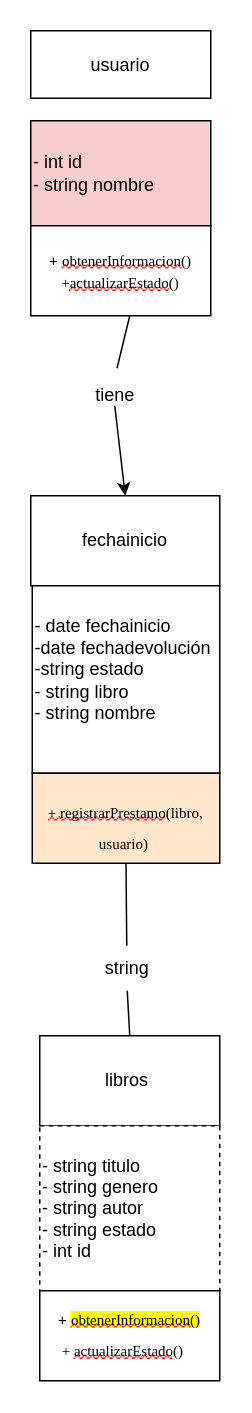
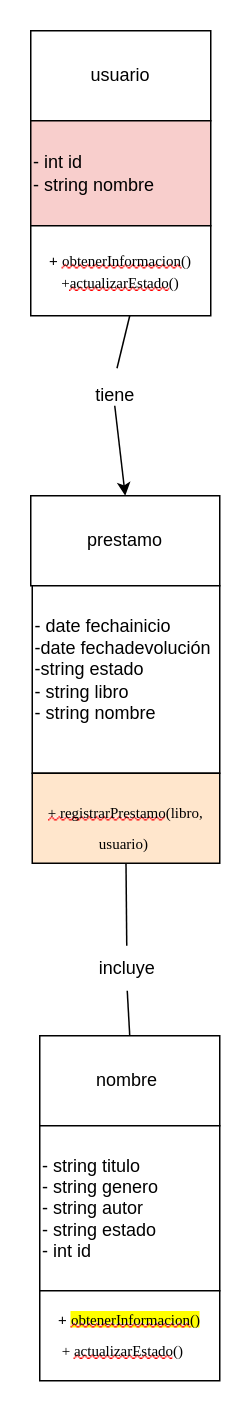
  <mxCell id="0" />
  <mxCell id="1" parent="0" />
- <mxCell id="2" value="usuario" style="rounded=0;whiteSpace=wrap;html=1;" parent="1" vertex="1"><mxGeometry x="20" y="20" width="120" height="45" as="geometry" /></mxCell>
+ <mxCell id="2" value="usuario" style="rounded=0;whiteSpace=wrap;html=1;" parent="1" vertex="1"><mxGeometry x="20" y="20" width="120" height="60" as="geometry" /></mxCell>
  <mxCell id="3" value="- int id&amp;nbsp;&lt;div&gt;- string nombre&amp;nbsp;&lt;/div&gt;" style="rounded=0;whiteSpace=wrap;html=1;align=left;fillColor=#f8cecc;" parent="1" vertex="1"><mxGeometry x="20" y="80" width="120" height="70" as="geometry" /></mxCell>
  <mxCell id="4" value="&lt;font style=&quot;font-size: 10px;&quot;&gt;+&amp;nbsp;&lt;span style=&quot;margin: 0px; padding: 0px; user-select: text; -webkit-user-drag: none; -webkit-tap-highlight-color: transparent; background-repeat: repeat-x; background-position: left bottom; background-image: url(&amp;quot;data:image/gif;base64,R0lGODlhBQAEAJECAP////8AAAAAAAAAACH5BAEAAAIALAAAAAAFAAQAAAIIlGAXCCHrTCgAOw==&amp;quot;); border-bottom: 1px solid transparent; font-family: &amp;quot;Century Schoolbook&amp;quot;, serif; font-variant-ligatures: none; text-align: left; background-color: inherit;&quot; class=&quot;SpellingError  BCX0 SCXO25836580&quot;&gt;obtenerInformacion&lt;/span&gt;&lt;span style=&quot;margin: 0px; padding: 0px; user-select: text; -webkit-user-drag: none; -webkit-tap-highlight-color: transparent; font-family: &amp;quot;Century Schoolbook&amp;quot;, serif; font-variant-ligatures: none; text-align: left; background-color: inherit;&quot; class=&quot;NormalTextRun  BCX0 SCXO25836580&quot;&gt;()&lt;/span&gt;&lt;/font&gt;&lt;div&gt;&lt;font style=&quot;font-size: 10px;&quot;&gt;&lt;font style=&quot;&quot;&gt;&lt;span style=&quot;margin: 0px; padding: 0px; user-select: text; -webkit-user-drag: none; -webkit-tap-highlight-color: transparent; font-family: &amp;quot;Century Schoolbook&amp;quot;, serif; font-variant-ligatures: none; text-align: left; background-color: inherit;&quot; class=&quot;NormalTextRun  BCX0 SCXO25836580&quot;&gt;+&lt;/span&gt;&lt;/font&gt;&lt;span style=&quot;background-color: inherit; color: light-dark(rgb(0, 0, 0), rgb(255, 255, 255)); margin: 0px; padding: 0px; user-select: text; -webkit-user-drag: none; -webkit-tap-highlight-color: transparent; background-repeat: repeat-x; background-position: left bottom; background-image: url(&amp;quot;data:image/gif;base64,R0lGODlhBQAEAJECAP////8AAAAAAAAAACH5BAEAAAIALAAAAAAFAAQAAAIIlGAXCCHrTCgAOw==&amp;quot;); border-bottom: 1px solid transparent; font-family: &amp;quot;Century Schoolbook&amp;quot;, serif; font-variant-ligatures: none; text-align: left;&quot; class=&quot;SpellingError  BCX0 SCXO25836580&quot;&gt;actualizarEstado&lt;/span&gt;&lt;span style=&quot;background-color: inherit; color: light-dark(rgb(0, 0, 0), rgb(255, 255, 255)); margin: 0px; padding: 0px; user-select: text; -webkit-user-drag: none; -webkit-tap-highlight-color: transparent; font-family: &amp;quot;Century Schoolbook&amp;quot;, serif; font-variant-ligatures: none; text-align: left;&quot; class=&quot;NormalTextRun  BCX0 SCXO25836580&quot;&gt;()&lt;/span&gt;&lt;/font&gt;&lt;/div&gt;" style="rounded=0;whiteSpace=wrap;html=1;" parent="1" vertex="1"><mxGeometry x="20" y="150" width="120" height="60" as="geometry" /></mxCell>
  <mxCell id="5" value="" style="endArrow=classic;html=1;rounded=0;entryX=0.5;entryY=0;entryDx=0;entryDy=0;" parent="1" target="6" edge="1"><mxGeometry width="50" height="50" relative="1" as="geometry"><mxPoint x="76" y="270" as="sourcePoint" /><mxPoint x="80" y="280" as="targetPoint" /><Array as="points" /></mxGeometry></mxCell>
- <mxCell id="6" value="fechainicio" style="rounded=0;whiteSpace=wrap;html=1;" parent="1" vertex="1"><mxGeometry x="20" y="330" width="126" height="60" as="geometry" /></mxCell>
+ <mxCell id="6" value="prestamo" style="rounded=0;whiteSpace=wrap;html=1;" parent="1" vertex="1"><mxGeometry x="20" y="330" width="126" height="60" as="geometry" /></mxCell>
  <mxCell id="7" value="" style="endArrow=none;html=1;rounded=0;exitX=0.53;exitY=-0.1;exitDx=0;exitDy=0;exitPerimeter=0;" parent="1" source="8" edge="1"><mxGeometry width="50" height="50" relative="1" as="geometry"><mxPoint x="86" y="240" as="sourcePoint" /><mxPoint x="86" y="210" as="targetPoint" /></mxGeometry></mxCell>
  <mxCell id="8" value="tiene" style="text;html=1;align=center;verticalAlign=middle;resizable=0;points=[];autosize=1;strokeColor=none;fillColor=none;" parent="1" vertex="1"><mxGeometry x="51" y="248" width="50" height="30" as="geometry" /></mxCell>
  <mxCell id="9" value="- date fechainicio&lt;div&gt;-date fechadevolución&lt;/div&gt;&lt;div&gt;-string estado&lt;/div&gt;&lt;div&gt;- string libro&lt;/div&gt;&lt;div&gt;- string nombre&lt;/div&gt;&lt;div&gt;&lt;br&gt;&lt;/div&gt;" style="whiteSpace=wrap;html=1;aspect=fixed;align=left;" parent="1" vertex="1"><mxGeometry x="21" y="390" width="125" height="125" as="geometry" /></mxCell>
  <mxCell id="10" value="&lt;font style=&quot;font-size: 10px;&quot;&gt;&lt;br&gt;&lt;span style=&quot;margin: 0px; padding: 0px; user-select: text; -webkit-user-drag: none; -webkit-tap-highlight-color: transparent; outline: transparent solid 1px; color: windowtext; font-family: &amp;quot;Century Schoolbook&amp;quot;, serif; font-style: normal; font-variant-caps: normal; font-weight: 400; letter-spacing: normal; orphans: 2; text-align: left; text-indent: 0px; text-transform: none; widows: 2; word-spacing: 0px; -webkit-text-stroke-width: 0px; white-space: normal; text-decoration-thickness: initial; text-decoration-style: initial; text-decoration-color: initial; line-height: 20.7px; font-variant-ligatures: none !important;&quot; lang=&quot;ES-US&quot; class=&quot;TextRun Highlight SCXO44285305 BCX0&quot; data-contrast=&quot;auto&quot;&gt;&lt;span style=&quot;margin: 0px; padding: 0px; user-select: text; -webkit-user-drag: none; -webkit-tap-highlight-color: transparent; background-repeat: repeat-x; background-position: left bottom; background-image: url(&amp;quot;data:image/gif;base64,R0lGODlhBQAEAJECAP////8AAAAAAAAAACH5BAEAAAIALAAAAAAFAAQAAAIIlGAXCCHrTCgAOw==&amp;quot;); border-bottom: 1px solid transparent;&quot; class=&quot;SpellingError SCXO44285305 BCX0&quot;&gt;+ registrarPrestamo&lt;/span&gt;&lt;span style=&quot;margin: 0px; padding: 0px; user-select: text; -webkit-user-drag: none; -webkit-tap-highlight-color: transparent;&quot; class=&quot;NormalTextRun SCXO44285305 BCX0&quot;&gt;(libro, usuario)&lt;/span&gt;&lt;/span&gt;&lt;span style=&quot;margin: 0px; padding: 0px; user-select: text; -webkit-user-drag: none; -webkit-tap-highlight-color: transparent; color: windowtext; font-family: &amp;quot;Century Schoolbook&amp;quot;, serif; font-style: normal; font-variant-ligatures: normal; font-variant-caps: normal; font-weight: 400; letter-spacing: normal; orphans: 2; text-align: left; text-indent: 0px; text-transform: none; widows: 2; word-spacing: 0px; -webkit-text-stroke-width: 0px; white-space: normal; text-decoration-thickness: initial; text-decoration-style: initial; text-decoration-color: initial; line-height: 20.7px;&quot; class=&quot;EOP SCXO44285305 BCX0&quot;&gt;&amp;nbsp;&lt;/span&gt;&lt;br&gt;&lt;/font&gt;" style="rounded=0;whiteSpace=wrap;html=1;fillColor=#ffe6cc;" parent="1" vertex="1"><mxGeometry x="21" y="515" width="125" height="60" as="geometry" /></mxCell>
  <mxCell id="11" value="" style="endArrow=none;html=1;rounded=0;entryX=0.5;entryY=1;entryDx=0;entryDy=0;" parent="1" target="10" edge="1"><mxGeometry width="50" height="50" relative="1" as="geometry"><mxPoint x="84" y="630" as="sourcePoint" /><mxPoint x="96" y="620" as="targetPoint" /></mxGeometry></mxCell>
- <mxCell id="12" value="string" style="text;html=1;align=center;verticalAlign=middle;resizable=0;points=[];autosize=1;strokeColor=none;fillColor=none;" parent="1" vertex="1"><mxGeometry x="53.5" y="630" width="60" height="30" as="geometry" /></mxCell>
- <mxCell id="13" value="libros&amp;nbsp;" style="rounded=0;whiteSpace=wrap;html=1;" parent="1" vertex="1"><mxGeometry x="26" y="690" width="120" height="60" as="geometry" /></mxCell>
+ <mxCell id="12" value="incluye" style="text;html=1;align=center;verticalAlign=middle;resizable=0;points=[];autosize=1;strokeColor=none;fillColor=none;" parent="1" vertex="1"><mxGeometry x="53.5" y="630" width="60" height="30" as="geometry" /></mxCell>
+ <mxCell id="13" value="nombre&amp;nbsp;" style="rounded=0;whiteSpace=wrap;html=1;" parent="1" vertex="1"><mxGeometry x="26" y="690" width="120" height="60" as="geometry" /></mxCell>
  <mxCell id="14" value="" style="endArrow=none;html=1;rounded=0;entryX=0.5;entryY=0;entryDx=0;entryDy=0;" parent="1" source="12" target="13" edge="1"><mxGeometry width="50" height="50" relative="1" as="geometry"><mxPoint x="46" y="670" as="sourcePoint" /><mxPoint x="96" y="620" as="targetPoint" /></mxGeometry></mxCell>
- <mxCell id="15" value="- string titulo&lt;div&gt;- string genero&lt;/div&gt;&lt;div&gt;- string autor&lt;/div&gt;&lt;div&gt;- string estado&lt;/div&gt;&lt;div&gt;- int id&lt;/div&gt;" style="rounded=0;whiteSpace=wrap;html=1;align=left;dashed=1;" parent="1" vertex="1"><mxGeometry x="26" y="750" width="120" height="110" as="geometry" /></mxCell>
+ <mxCell id="15" value="- string titulo&lt;div&gt;- string genero&lt;/div&gt;&lt;div&gt;- string autor&lt;/div&gt;&lt;div&gt;- string estado&lt;/div&gt;&lt;div&gt;- int id&lt;/div&gt;" style="rounded=0;whiteSpace=wrap;html=1;align=left;" parent="1" vertex="1"><mxGeometry x="26" y="750" width="120" height="110" as="geometry" /></mxCell>
  <mxCell id="16" value="&lt;div style=&quot;text-align: left;&quot;&gt;&lt;font style=&quot;font-size: 10px;&quot;&gt;&lt;span style=&quot;background-color: transparent; color: light-dark(rgb(0, 0, 0), rgb(255, 255, 255));&quot;&gt;+&lt;/span&gt;&lt;span style=&quot;color: light-dark(rgb(0, 0, 0), rgb(255, 255, 255)); background-color: light-dark(#ffffff, var(--ge-dark-color, #121212));&quot;&gt;&amp;nbsp;&lt;span style=&quot;margin: 0px; padding: 0px; user-select: text; -webkit-user-drag: none; -webkit-tap-highlight-color: transparent; outline: transparent solid 1px; color: windowtext; font-family: &amp;quot;Century Schoolbook&amp;quot;, serif; line-height: 20.7px; background-color: rgb(255, 255, 0); font-variant-ligatures: none !important;&quot; lang=&quot;ES-US&quot; class=&quot;TextRun Highlight  BCX0 SCXO95142332&quot; data-contrast=&quot;auto&quot;&gt;&lt;span style=&quot;margin: 0px; padding: 0px; user-select: text; -webkit-user-drag: none; -webkit-tap-highlight-color: transparent; background-repeat: repeat-x; background-position: left bottom; background-image: url(&amp;quot;data:image/gif;base64,R0lGODlhBQAEAJECAP////8AAAAAAAAAACH5BAEAAAIALAAAAAAFAAQAAAIIlGAXCCHrTCgAOw==&amp;quot;); border-bottom: 1px solid transparent;&quot; class=&quot;SpellingError  BCX0 SCXO95142332&quot;&gt;obtenerInformacion&lt;/span&gt;&lt;span style=&quot;margin: 0px; padding: 0px; user-select: text; -webkit-user-drag: none; -webkit-tap-highlight-color: transparent;&quot; class=&quot;NormalTextRun  BCX0 SCXO95142332&quot;&gt;()&lt;/span&gt;&lt;/span&gt;&lt;/span&gt;&lt;/font&gt;&lt;/div&gt;&lt;div style=&quot;text-align: left;&quot;&gt;&lt;font style=&quot;font-size: 10px;&quot;&gt;&lt;span style=&quot;margin: 0px; padding: 0px; user-select: text; -webkit-user-drag: none; -webkit-tap-highlight-color: transparent; outline: transparent solid 1px; color: windowtext; font-family: &amp;quot;Century Schoolbook&amp;quot;, serif; line-height: 20.7px; background-color: light-dark(#ffffff, var(--ge-dark-color, #121212)); font-variant-ligatures: none !important;&quot; lang=&quot;ES-US&quot; class=&quot;TextRun Highlight  BCX0 SCXO95142332&quot; data-contrast=&quot;auto&quot;&gt;&lt;span style=&quot;margin: 0px; padding: 0px; user-select: text; -webkit-user-drag: none; -webkit-tap-highlight-color: transparent;&quot; class=&quot;NormalTextRun  BCX0 SCXO95142332&quot;&gt;&amp;nbsp;+&amp;nbsp;&lt;/span&gt;&lt;span style=&quot;margin: 0px; padding: 0px; user-select: text; -webkit-user-drag: none; -webkit-tap-highlight-color: transparent; background-repeat: repeat-x; background-position: left bottom; background-image: url(&amp;quot;data:image/gif;base64,R0lGODlhBQAEAJECAP////8AAAAAAAAAACH5BAEAAAIALAAAAAAFAAQAAAIIlGAXCCHrTCgAOw==&amp;quot;); border-bottom: 1px solid transparent;&quot; class=&quot;SpellingError  BCX0 SCXO95142332&quot;&gt;actualizarEstado&lt;/span&gt;&lt;span style=&quot;margin: 0px; padding: 0px; user-select: text; -webkit-user-drag: none; -webkit-tap-highlight-color: transparent;&quot; class=&quot;NormalTextRun  BCX0 SCXO95142332&quot;&gt;()&lt;/span&gt;&lt;/span&gt;&lt;span style=&quot;margin: 0px; padding: 0px; user-select: text; -webkit-user-drag: none; -webkit-tap-highlight-color: transparent; color: windowtext; font-family: &amp;quot;Century Schoolbook&amp;quot;, serif; text-align: left; background-color: transparent; line-height: 20.7px; font-variant-ligatures: none !important;&quot; lang=&quot;ES-US&quot; class=&quot;TextRun  BCX0 SCXO95142332&quot; data-contrast=&quot;auto&quot;&gt;&amp;nbsp;&lt;/span&gt;&lt;/font&gt;&lt;/div&gt;" style="rounded=0;whiteSpace=wrap;html=1;" parent="1" vertex="1"><mxGeometry x="26" y="860" width="120" height="60" as="geometry" /></mxCell>
